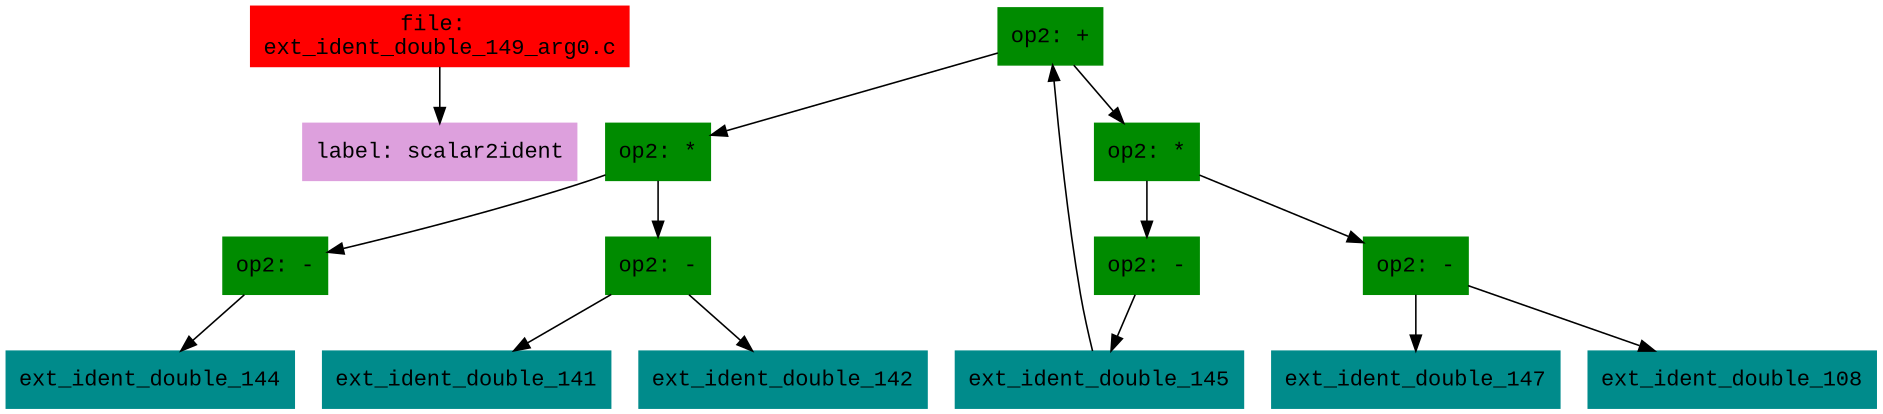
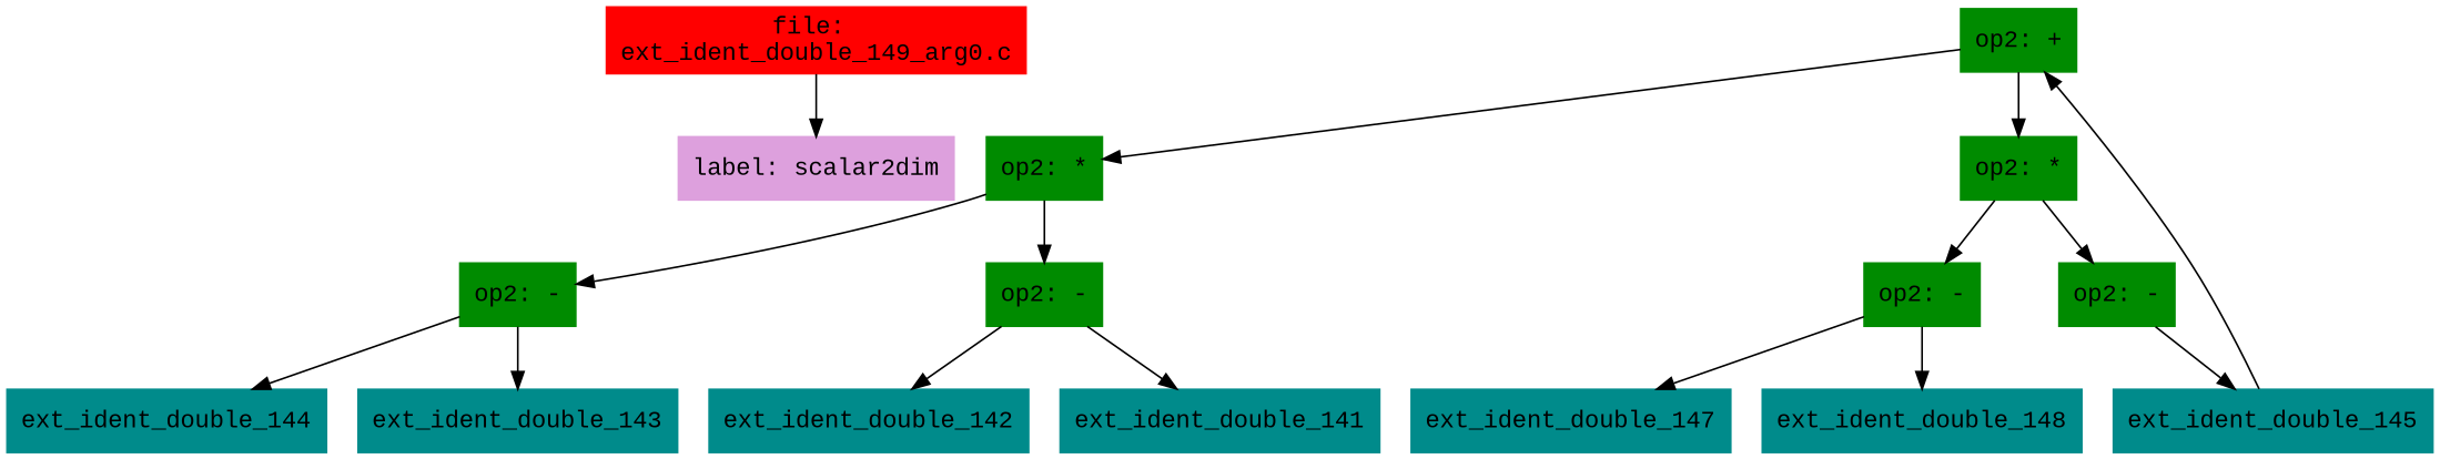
  digraph {
    fontname="Liberation Mono"
    node [color=green4 fontname="Liberation Mono" shape=box style=filled]
    edge [fontname="Liberation Mono"]
    n1 [color=red label="file: \next_ident_double_149_arg0.c"]
-   n2 [color=plum label="label: scalar2ident"]
+   n2 [color=plum label="label: scalar2dim"]
    n3 [label="op2: +"]
    n4 [label="op2: *"]
    n5 [label="op2: *"]
    n6 [label="op2: -"]
    n7 [label="op2: -"]
    n8 [label="op2: -"]
    n9 [label="op2: -"]
    n10 [color=cyan4 label=ext_ident_double_141]
    n11 [color=cyan4 label=ext_ident_double_142]
+   n12 [color=cyan4 label=ext_ident_double_143]
    n13 [color=cyan4 label=ext_ident_double_144]
    n14 [color=cyan4 label=ext_ident_double_145]
    n15 [color=cyan4 label=ext_ident_double_147]
-   n16 [color=cyan4 label=ext_ident_double_108]
+   n16 [color=cyan4 label=ext_ident_double_148]
    n1 -> n2
    n3 -> n4
    n3 -> n5
    n4 -> n6
    n4 -> n7
    n5 -> n8
    n5 -> n9
    n6 -> n10
    n6 -> n11
+   n7 -> n12
    n7 -> n13
    n8 -> n14
    n9 -> n15
    n9 -> n16
    n14 -> n3
  }
